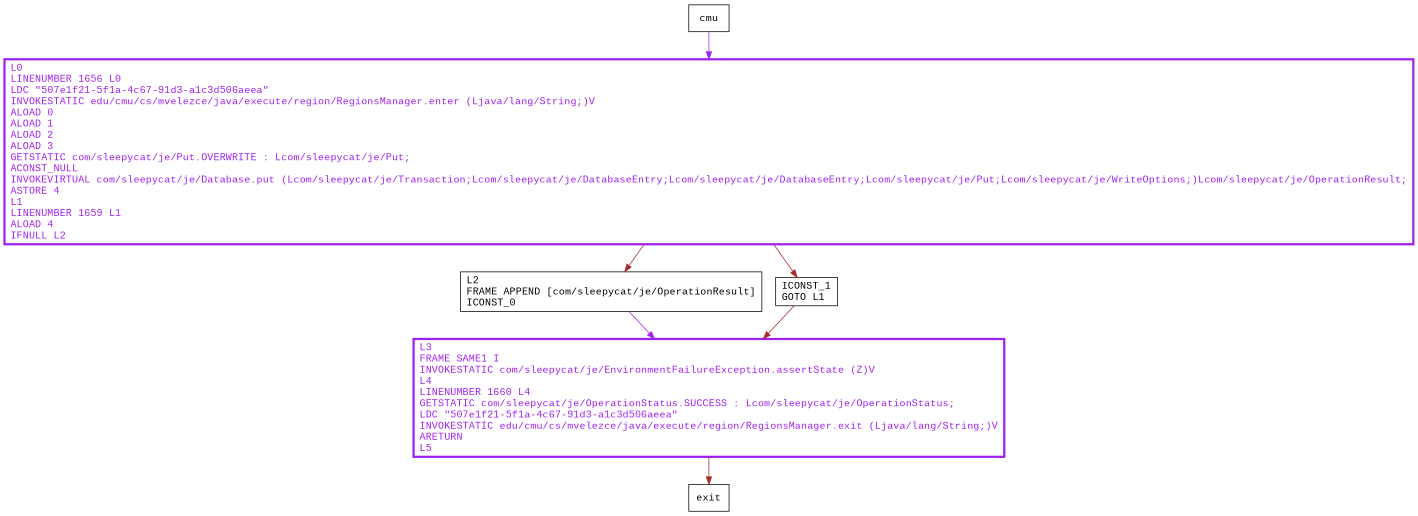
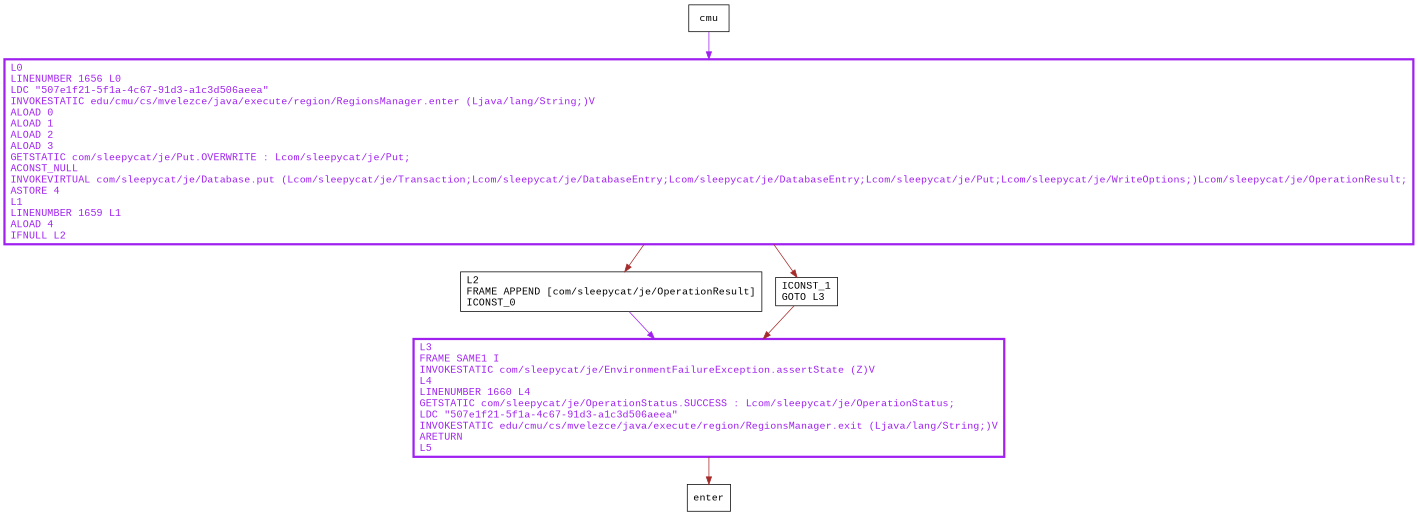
  digraph {
    fontname="Liberation Mono"
    node [fontname="Liberation Mono" shape=record]
    edge [color=brown fontname="Liberation Mono"]
    n1 [label="L2\lFRAME APPEND [com/sleepycat/je/OperationResult]\lICONST_0\l"]
    n2 [color=purple fontcolor=purple label="L3\lFRAME SAME1 I\lINVOKESTATIC com/sleepycat/je/EnvironmentFailureException.assertState (Z)V\lL4\lLINENUMBER 1660 L4\lGETSTATIC com/sleepycat/je/OperationStatus.SUCCESS : Lcom/sleepycat/je/OperationStatus;\lLDC \"507e1f21-5f1a-4c67-91d3-a1c3d506aeea\"\lINVOKESTATIC edu/cmu/cs/mvelezce/java/execute/region/RegionsManager.exit (Ljava/lang/String;)V\lARETURN\lL5\l" penwidth=3]
-   exit
-   n4 [label="ICONST_1\lGOTO L1\l"]
+   exit [label=enter]
+   n4 [label="ICONST_1\lGOTO L3\l"]
    n5 [color=purple fontcolor=purple label="L0\lLINENUMBER 1656 L0\lLDC \"507e1f21-5f1a-4c67-91d3-a1c3d506aeea\"\lINVOKESTATIC edu/cmu/cs/mvelezce/java/execute/region/RegionsManager.enter (Ljava/lang/String;)V\lALOAD 0\lALOAD 1\lALOAD 2\lALOAD 3\lGETSTATIC com/sleepycat/je/Put.OVERWRITE : Lcom/sleepycat/je/Put;\lACONST_NULL\lINVOKEVIRTUAL com/sleepycat/je/Database.put (Lcom/sleepycat/je/Transaction;Lcom/sleepycat/je/DatabaseEntry;Lcom/sleepycat/je/DatabaseEntry;Lcom/sleepycat/je/Put;Lcom/sleepycat/je/WriteOptions;)Lcom/sleepycat/je/OperationResult;\lASTORE 4\lL1\lLINENUMBER 1659 L1\lALOAD 4\lIFNULL L2\l" penwidth=3]
    n6 [label=cmu]
    n1 -> n2 [color=purple]
    n2 -> exit
    n4 -> n2
    n5 -> n1
    n5 -> n4
    n6 -> n5 [color=purple]
  }
